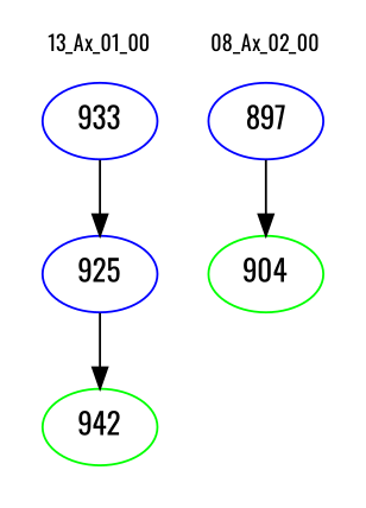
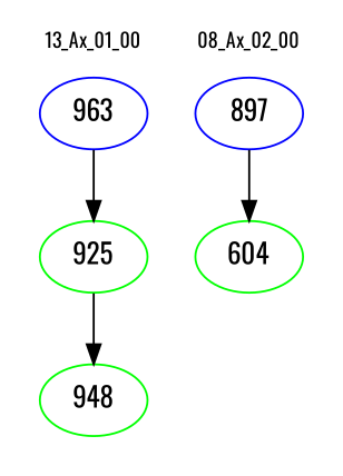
  digraph {
    fontname=Oswald
    node [color=green fontname=Oswald]
    edge [color=black fontname=Oswald]
-   n1 [color=blue label=933]
-   n2 [color=blue label=925]
-   n3 [label=942]
+   n1 [color=blue label=963]
+   n2 [label=925]
+   n3 [label=948]
    n4 [color=blue label=897]
-   n5 [label=904]
+   n5 [label=604]
    subgraph cluster_1 {
      color=white
      fontsize=10
      label="13_Ax_01_00"
      n1
      n2
      n3
    }
    subgraph cluster_2 {
      color=white
      fontsize=10
      label="08_Ax_02_00"
      n4
      n5
    }
    n1 -> n2
    n2 -> n3
    n4 -> n5
  }
